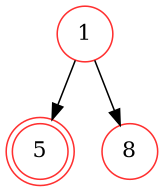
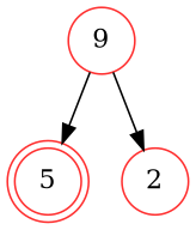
  digraph {
    node [color=firebrick1 shape=circle]
    5 [shape=doublecircle]
-   1
-   8
+   1 [label=9]
+   8 [label=2]
    1 -> 5
    1 -> 8
  }
